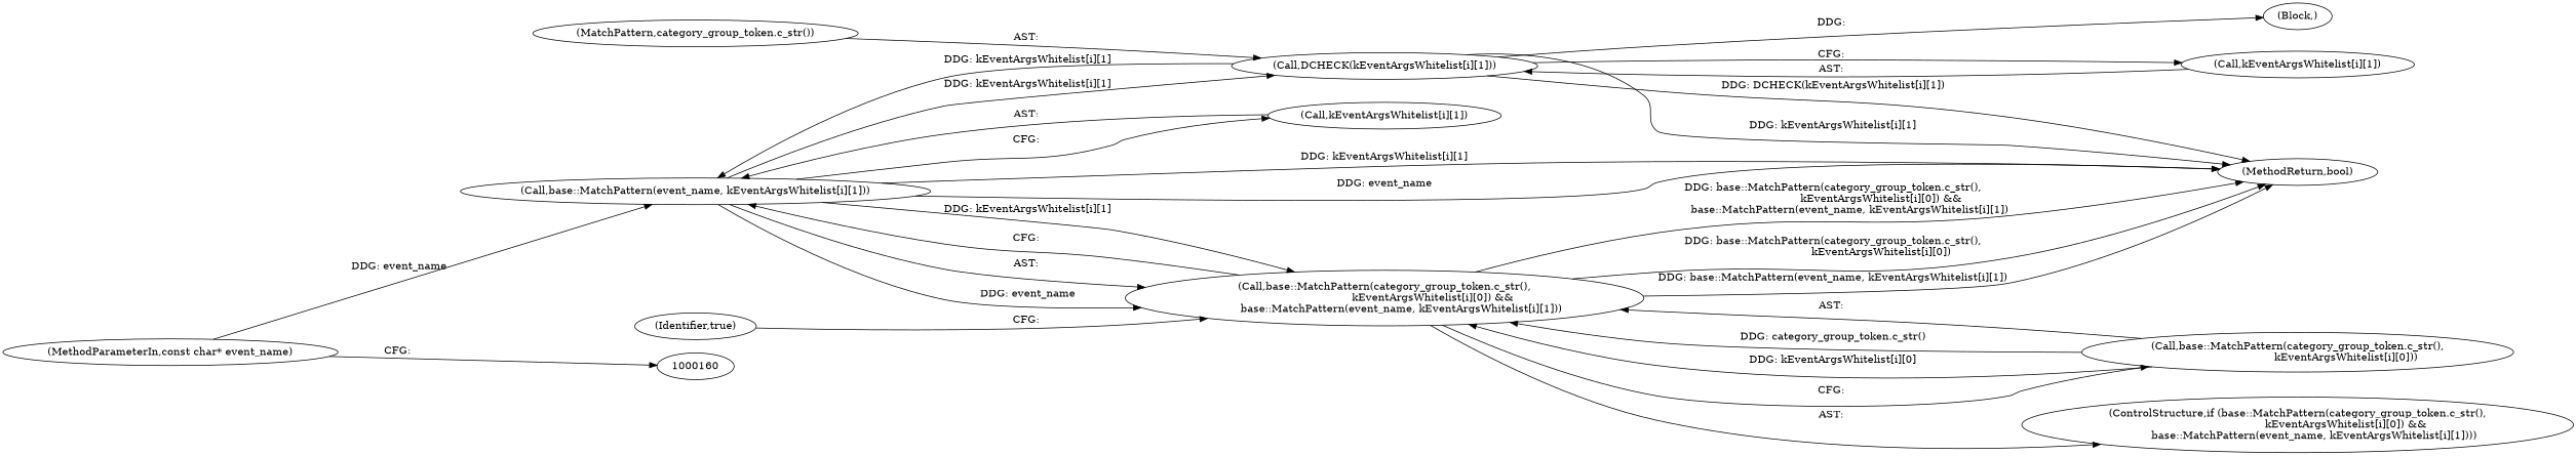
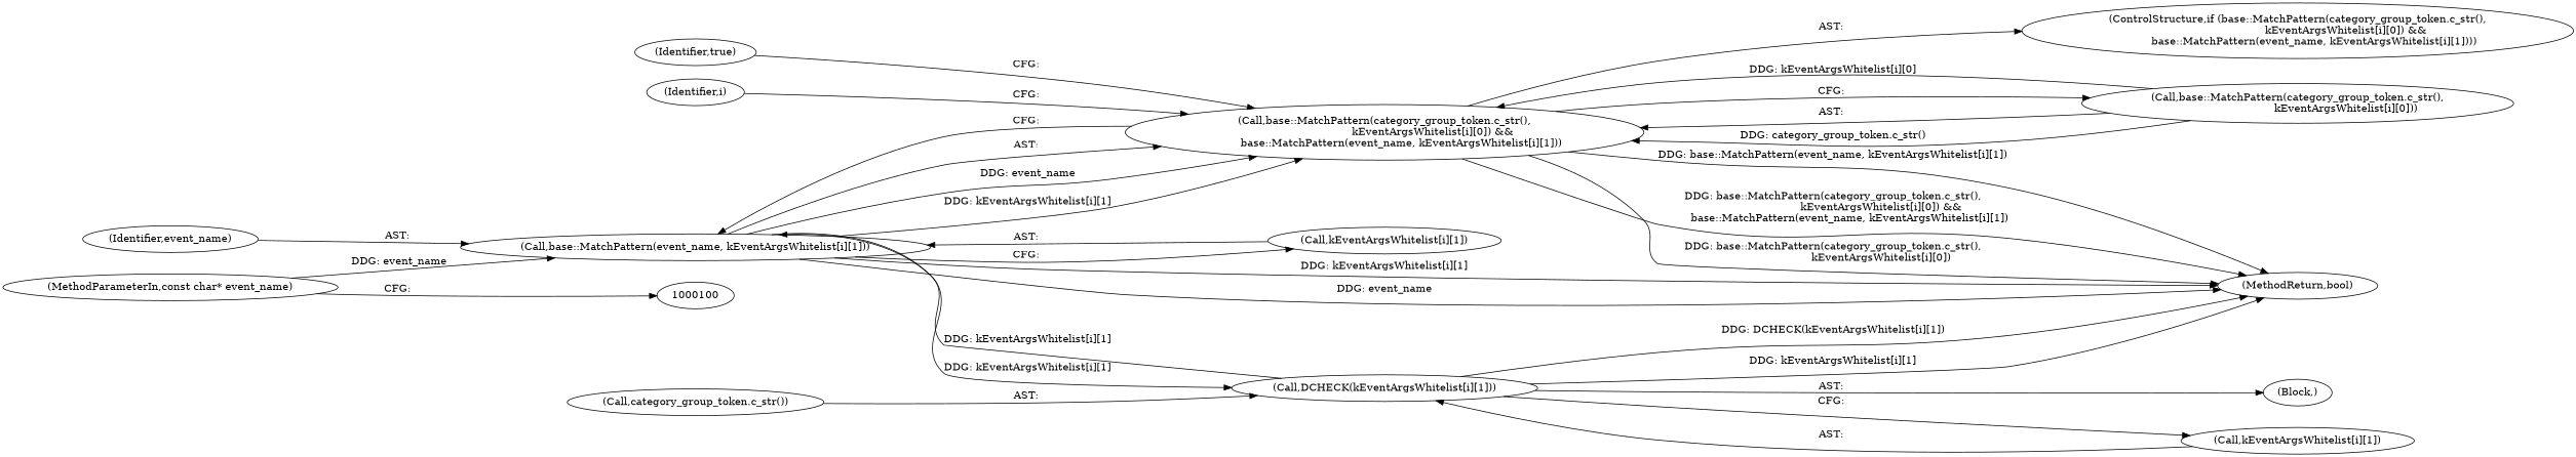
  digraph {
    rankdir=LR
    n1 [label="(Call,base::MatchPattern(event_name, kEventArgsWhitelist[i][1]))"]
    n2 [label="(Call,DCHECK(kEventArgsWhitelist[i][1]))"]
    n3 [label="(Call,base::MatchPattern(category_group_token.c_str(),\n                             kEventArgsWhitelist[i][0]) &&\n          base::MatchPattern(event_name, kEventArgsWhitelist[i][1]))"]
    n4 [label="(MethodReturn,bool)"]
    n5 [label="(Call,kEventArgsWhitelist[i][1])"]
    n6 [label="(Block,)"]
    n7 [label="(Call,kEventArgsWhitelist[i][1])"]
    n8 [label="(Call,base::MatchPattern(category_group_token.c_str(),\n                             kEventArgsWhitelist[i][0]))"]
    n9 [label="(ControlStructure,if (base::MatchPattern(category_group_token.c_str(),\n                             kEventArgsWhitelist[i][0]) &&\n          base::MatchPattern(event_name, kEventArgsWhitelist[i][1])))"]
    n10 [label="(MethodParameterIn,const char* event_name)"]
-   1000100 [label=1000160]
-   n13 [label="(MatchPattern,category_group_token.c_str())"]
+   1000100
+   n12 [label="(Identifier,event_name)"]
+   n13 [label="(Call,category_group_token.c_str())"]
    n14 [label="(Identifier,true)"]
+   n15 [label="(Identifier,i)"]
    n1 -> n2 [label="DDG: kEventArgsWhitelist[i][1]"]
    n1 -> n3 [label="AST: "]
    n1 -> n3 [label="DDG: event_name"]
    n1 -> n3 [label="DDG: kEventArgsWhitelist[i][1]"]
    n1 -> n4 [label="DDG: kEventArgsWhitelist[i][1]"]
    n1 -> n4 [label="DDG: event_name"]
    n1 -> n5 [label="CFG: "]
    n2 -> n1 [label="DDG: kEventArgsWhitelist[i][1]"]
    n2 -> n4 [label="DDG: DCHECK(kEventArgsWhitelist[i][1])"]
    n2 -> n4 [label="DDG: kEventArgsWhitelist[i][1]"]
-   n2 -> n6 [label="DDG: "]
+   n2 -> n6 [label="AST: "]
    n2 -> n7 [label="CFG: "]
    n3 -> n1 [label="CFG: "]
    n3 -> n4 [label="DDG: base::MatchPattern(event_name, kEventArgsWhitelist[i][1])"]
    n3 -> n4 [label="DDG: base::MatchPattern(category_group_token.c_str(),\n                             kEventArgsWhitelist[i][0]) &&\n          base::MatchPattern(event_name, kEventArgsWhitelist[i][1])"]
    n3 -> n4 [label="DDG: base::MatchPattern(category_group_token.c_str(),\n                             kEventArgsWhitelist[i][0])"]
    n3 -> n8 [label="CFG: "]
    n3 -> n9 [label="AST: "]
    n5 -> n1 [label="AST: "]
    n7 -> n2 [label="AST: "]
    n8 -> n3 [label="AST: "]
    n8 -> n3 [label="DDG: category_group_token.c_str()"]
    n8 -> n3 [label="DDG: kEventArgsWhitelist[i][0]"]
    n10 -> n1 [label="DDG: event_name"]
    n10 -> 1000100 [label="CFG: "]
+   n12 -> n1 [label="AST: "]
    n13 -> n2 [label="AST: "]
    n14 -> n3 [label="CFG: "]
+   n15 -> n3 [label="CFG: "]
  }
